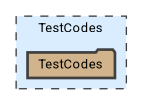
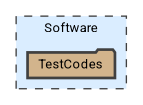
  digraph {
    compound=true
    fontname=Roboto
    n1 [color=grey25 fillcolor=tan fontname=Roboto fontsize=10 height=0.2 label=TestCodes shape=folder style="filled,bold" width=0.4]
    subgraph cluster_1 {
      bgcolor="#daedff"
      fontsize=10
-     label=TestCodes
+     label=Software
      pencolor=grey25
      style="filled,dashed"
      n1
    }
  }
